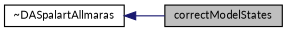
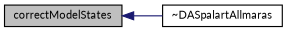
  digraph {
    rankdir=LR
    fontname=Lato
    node [color=black fontname=Lato fontsize=10 shape=record]
    n1 [fillcolor=grey75 fontcolor=black height=0.2 label=correctModelStates style=filled width=0.4]
    n2 [height=0.2 label="~DASpalartAllmaras" width=0.4]
-   n2 -> n1 [color=midnightblue dir=back fontname=Lato fontsize=10 labelfontname=Helvetica labelfontsize=10 style=solid]
+   n1 -> n2 [color=midnightblue dir=back fontname=Lato fontsize=10 labelfontname=Helvetica labelfontsize=10 style=solid]
  }
